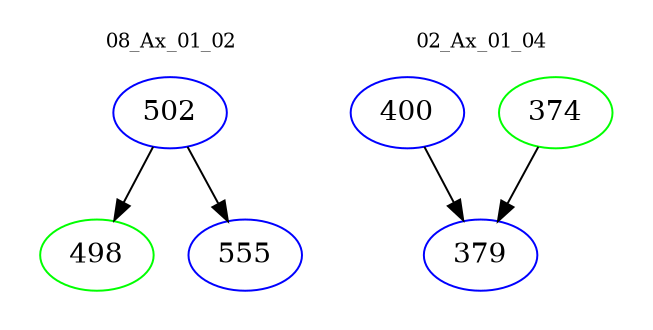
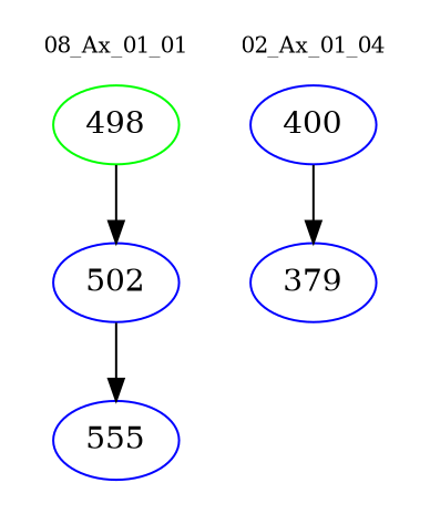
  digraph {
    node [color=blue]
    edge [color=black]
    n1 [color=green label=498]
    n2 [label=502]
    n3 [label=555]
-   n4 [color=green label=374]
    n5 [label=379]
    n6 [label=400]
    subgraph cluster_1 {
      color=white
      fontsize=10
-     label="08_Ax_01_02"
+     label="08_Ax_01_01"
      n1
      n2
      n3
    }
    subgraph cluster_2 {
      color=white
      fontsize=10
      label="02_Ax_01_04"
-     n4
      n5
      n6
    }
-   n2 -> n1
+   n1 -> n2
    n2 -> n3
-   n4 -> n5
    n6 -> n5
  }
